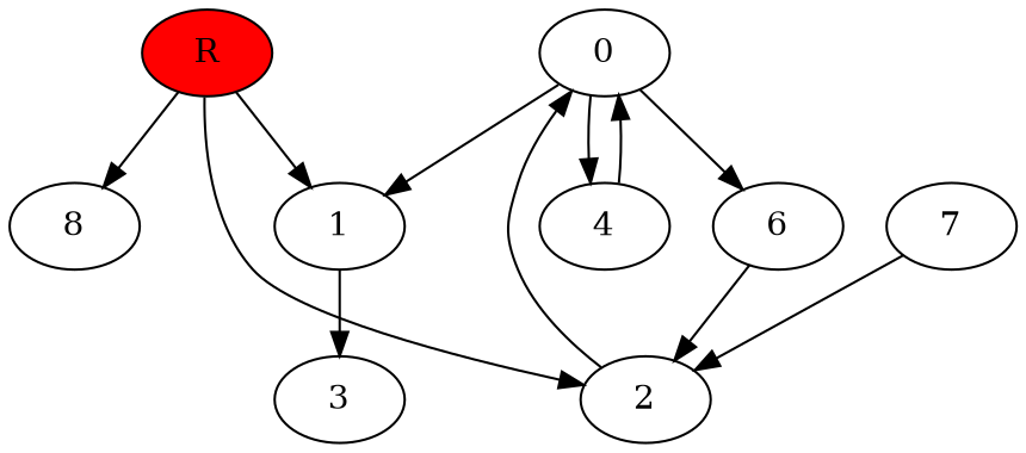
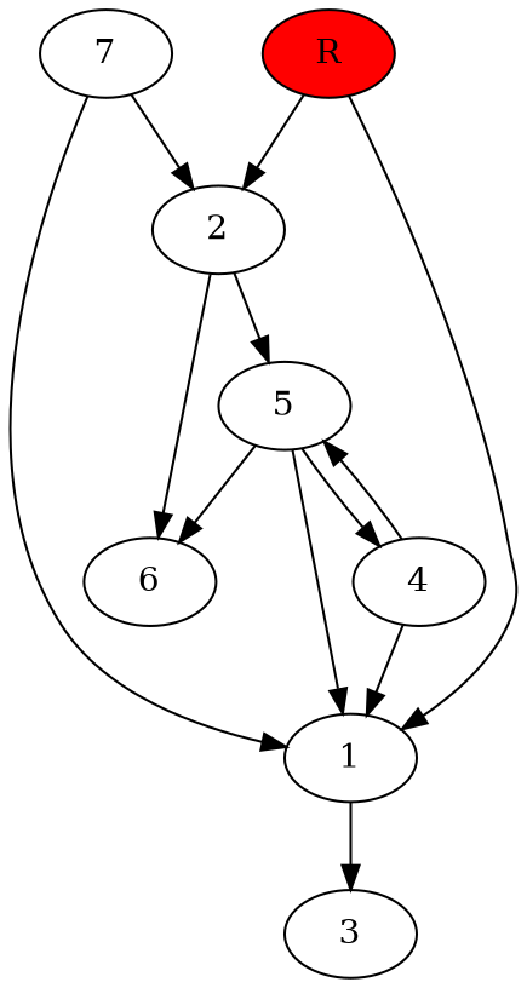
  digraph {
    1
    3
    2
-   5 [label=0]
+   5
    6
    4
    7
    R [fillcolor="#ff0000" style=filled]
-   8
    1 -> 3
    2 -> 5
-   6 -> 2
+   2 -> 6
    5 -> 1
    5 -> 6
    5 -> 4
+   4 -> 1
    4 -> 5
+   7 -> 1
    7 -> 2
    R -> 1
    R -> 2
-   R -> 8
  }
